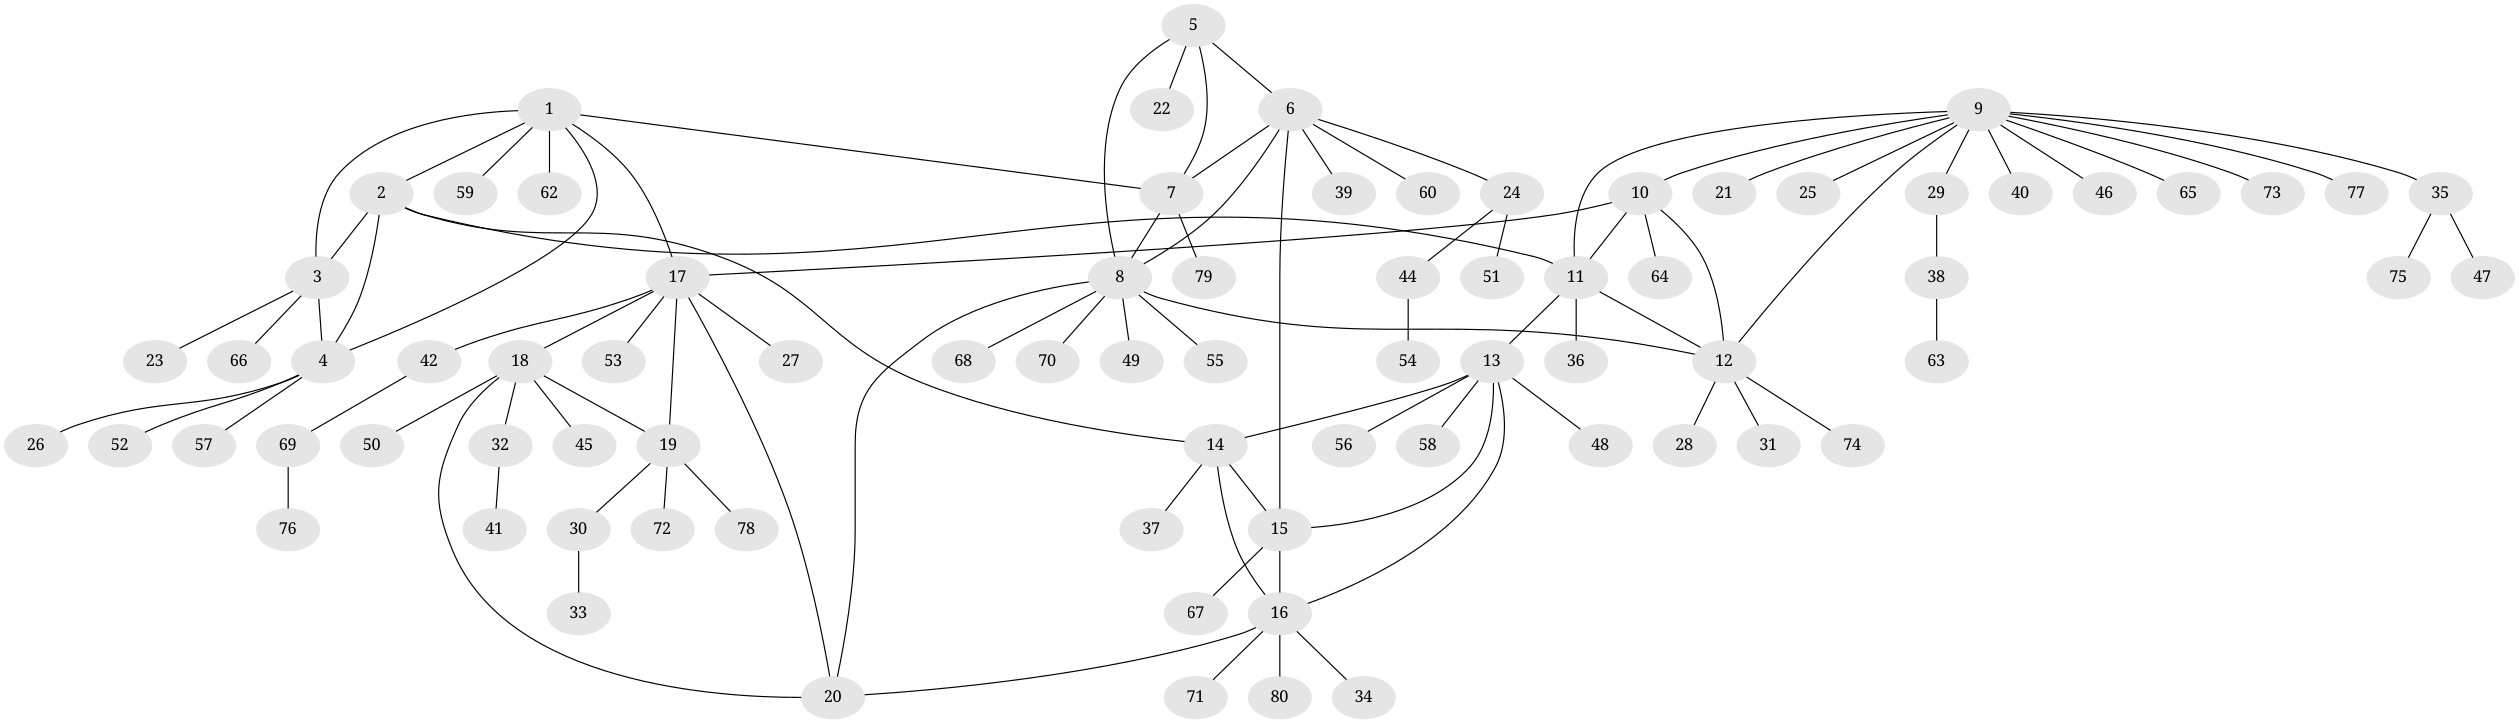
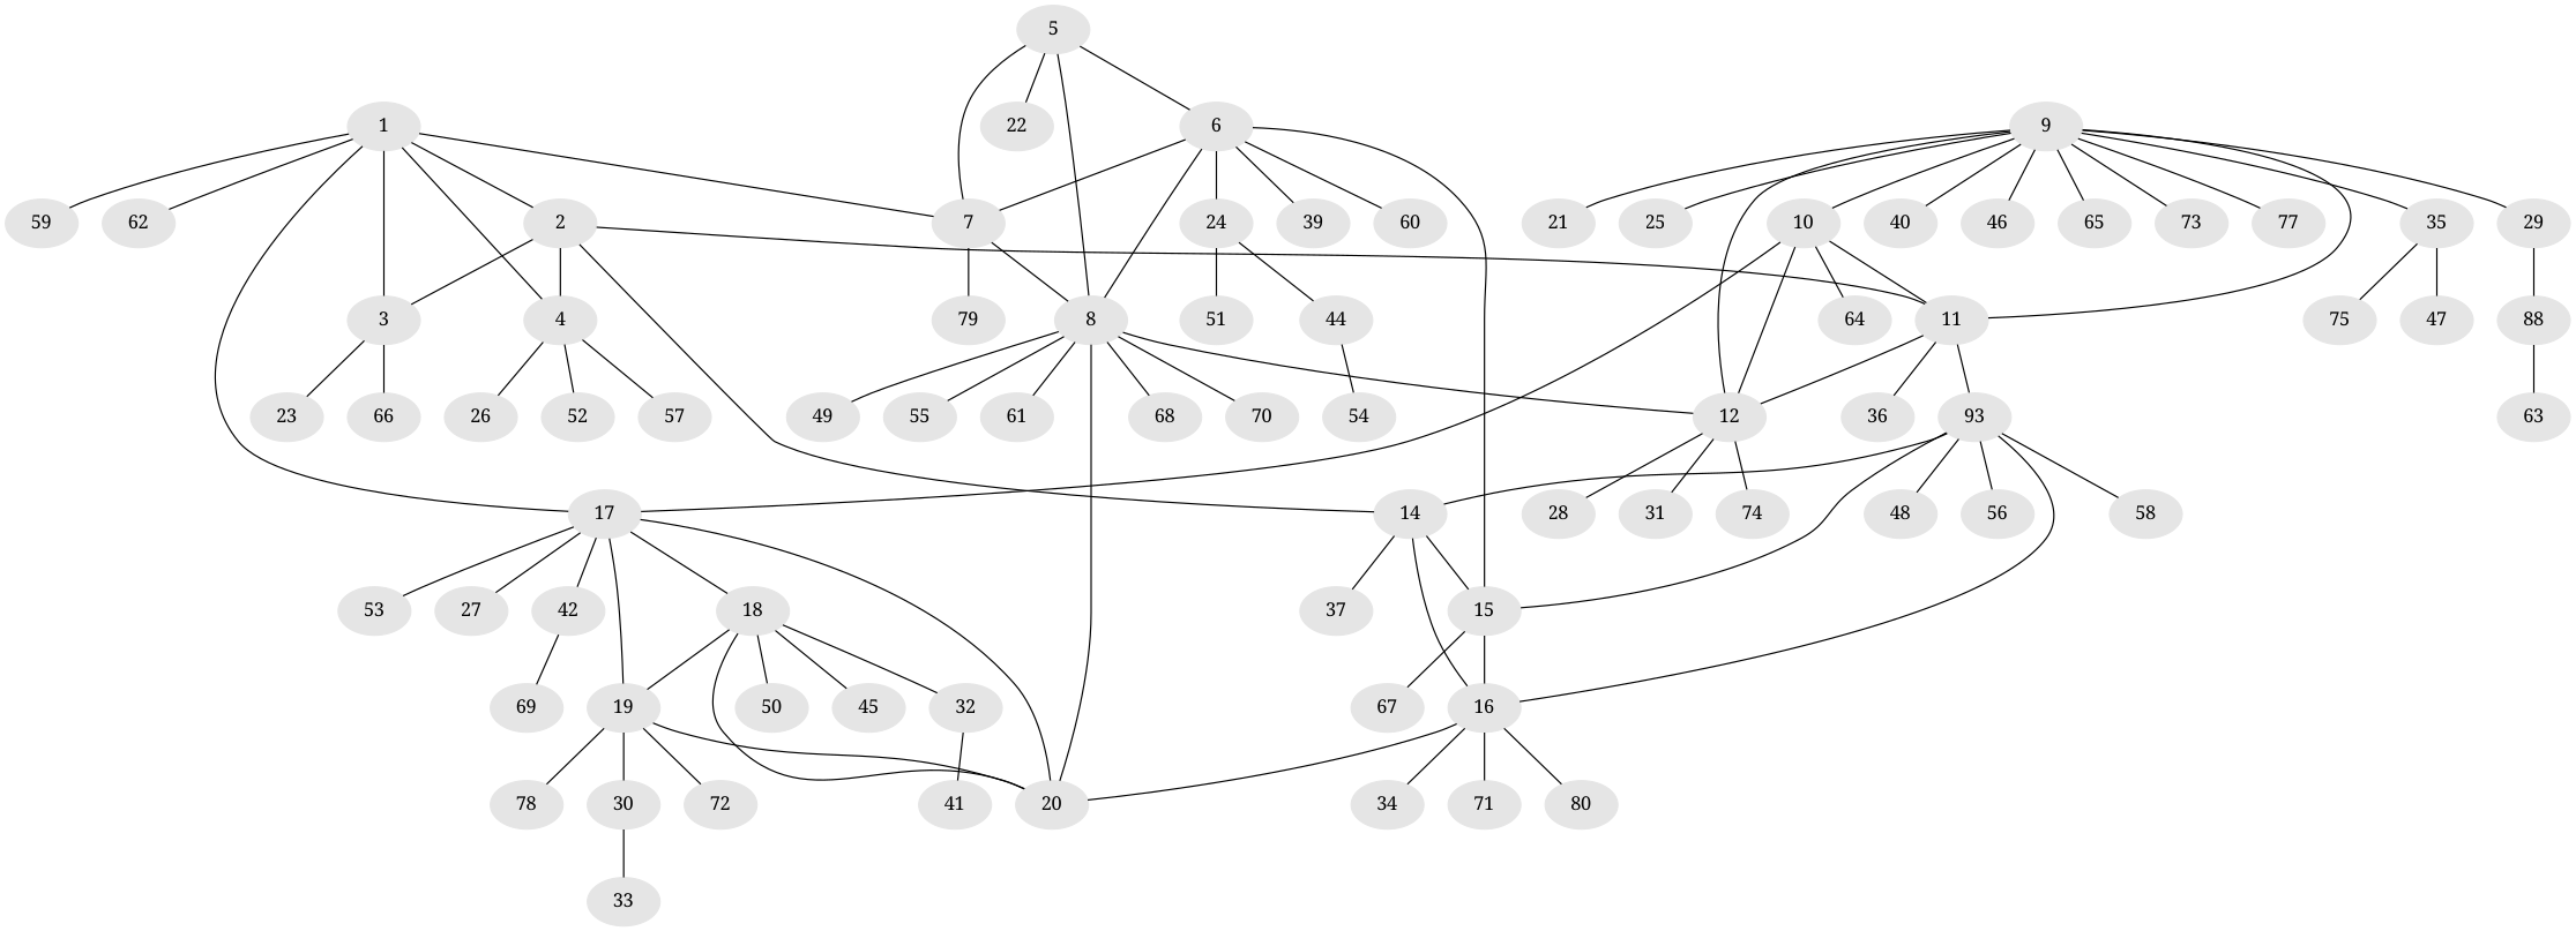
  graph {
    fontname="Noto Serif"
    node [color=gray90 fontname="Noto Serif" style=filled]
    edge [fontname="Noto Serif"]
    1
    2
    3
    4
    7
    17
    59
    62
    11
    14
    23
    66
    26
    52
    57
    8
    79
    20
    18
    19
    27
    42
    53
    12
-   13
+   13 [label=93]
    36
    15
    16
    37
    5
    6
    22
    24
    39
    60
    49
    55
+   61
    68
    70
    67
    44
    51
    28
    31
    74
    9
    10
    21
    25
    29
    35
    40
    46
    65
    73
    77
    64
-   38
+   38 [label=88]
    47
    75
    48
    56
    58
    34
    71
    80
    32
    45
    50
    30
    72
    78
    69
    41
    33
    54
    63
-   76
    1 -- 2
    1 -- 3
    1 -- 4
    1 -- 7
    1 -- 17
    1 -- 59
    1 -- 62
    2 -- 3
    2 -- 4
    2 -- 11
    2 -- 14
-   3 -- 4
    3 -- 23
    3 -- 66
    4 -- 26
    4 -- 52
    4 -- 57
    7 -- 8
    7 -- 79
    17 -- 20
    17 -- 18
    17 -- 19
    17 -- 27
    17 -- 42
    17 -- 53
    11 -- 12
    11 -- 13
    11 -- 36
    14 -- 15
    14 -- 16
    14 -- 37
    8 -- 20
    8 -- 12
    8 -- 49
    8 -- 55
+   8 -- 61
    8 -- 68
    8 -- 70
    18 -- 20
    18 -- 19
    18 -- 32
    18 -- 45
    18 -- 50
+   19 -- 20
    19 -- 30
    19 -- 72
    19 -- 78
    42 -- 69
    12 -- 28
    12 -- 31
    12 -- 74
    13 -- 14
    13 -- 15
    13 -- 16
    13 -- 48
    13 -- 56
    13 -- 58
    15 -- 16
    15 -- 67
    16 -- 20
    16 -- 34
    16 -- 71
    16 -- 80
    5 -- 7
    5 -- 8
    5 -- 6
    5 -- 22
    6 -- 7
    6 -- 8
    6 -- 15
    6 -- 24
    6 -- 39
    6 -- 60
    24 -- 44
    24 -- 51
    44 -- 54
    9 -- 11
    9 -- 12
    9 -- 10
    9 -- 21
    9 -- 25
    9 -- 29
    9 -- 35
    9 -- 40
    9 -- 46
    9 -- 65
    9 -- 73
    9 -- 77
    10 -- 17
    10 -- 11
    10 -- 12
    10 -- 64
    29 -- 38
    35 -- 47
    35 -- 75
    38 -- 63
    32 -- 41
    30 -- 33
-   69 -- 76
  }
